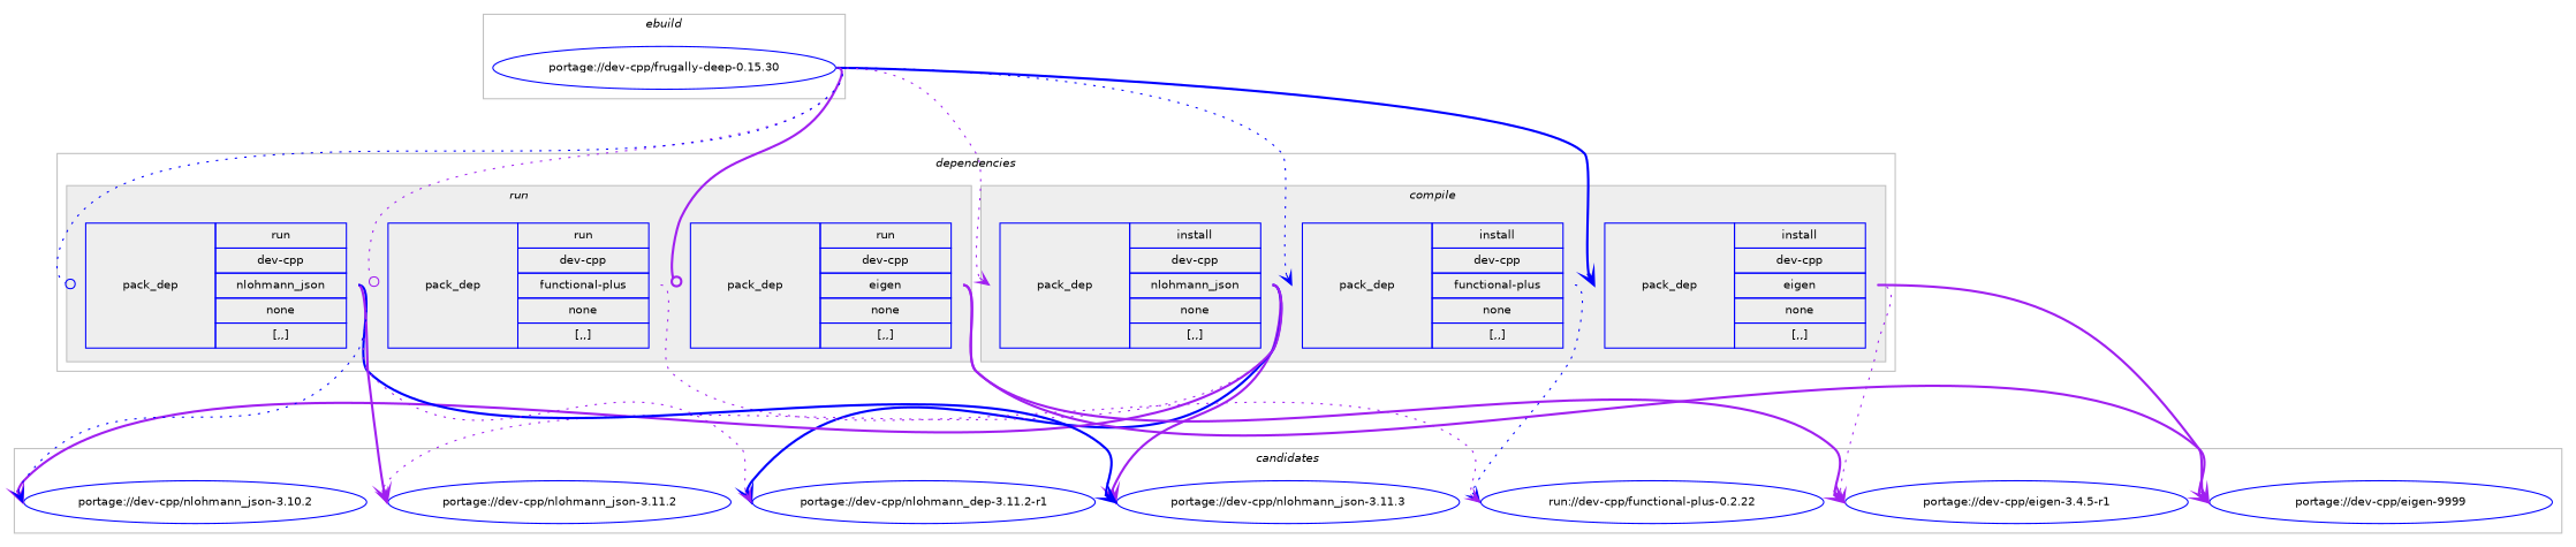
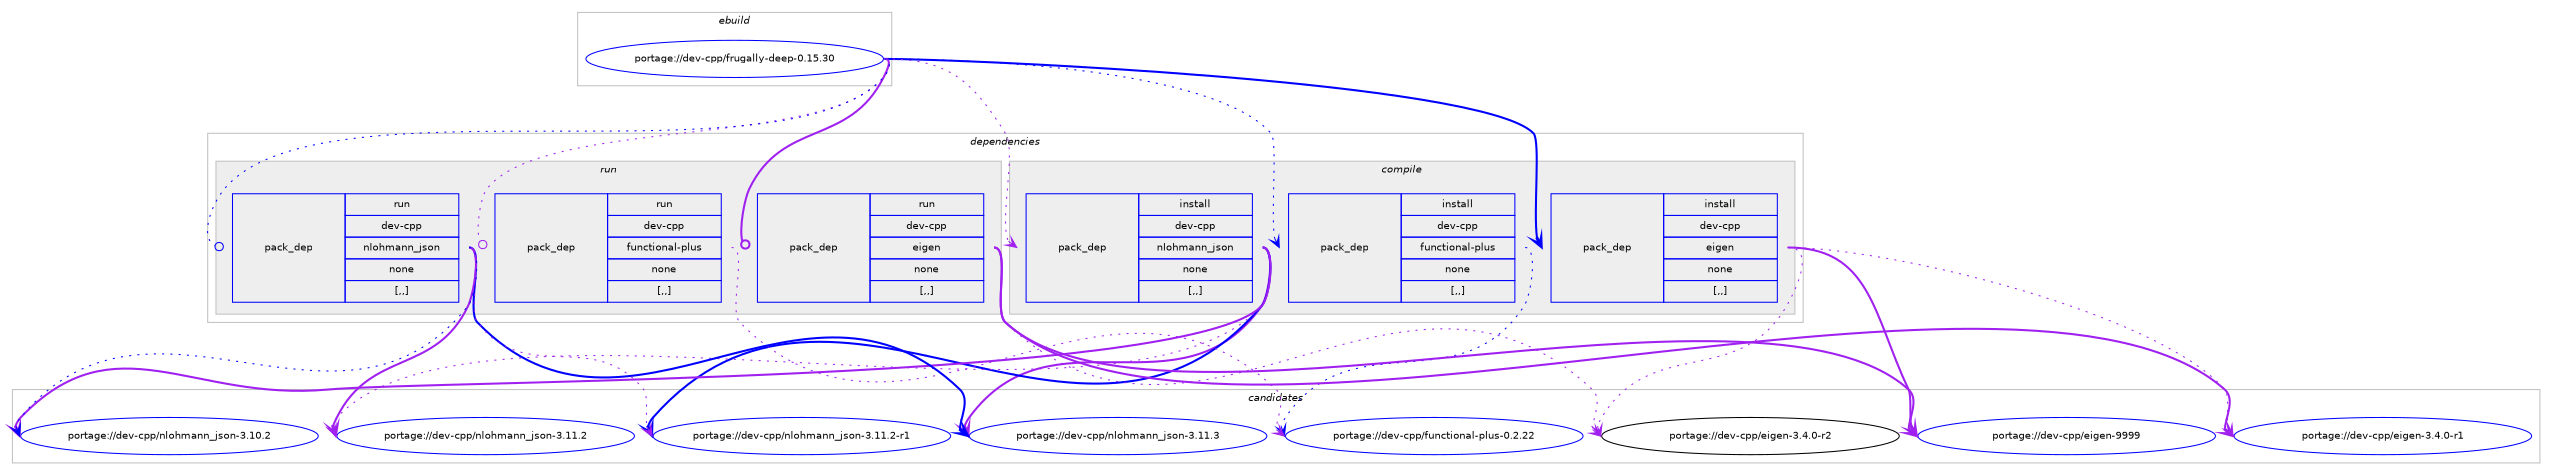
  digraph {
    compound=true
    concentrate=true
    fontname=Helvetica
    fontsize=10
    newrank=true
    rankdir=TB
    ranksep=1.5
    node [color=blue fontname=Helvetica fontsize=10]
    edge [arrowhead=vee color=purple headport=w style=dotted tailport=e weight=100]
    n1 [label="portage://dev-cpp/frugally-deep-0.15.30" width=4]
    n2 [label=<<TABLE BORDER="0" CELLBORDER="1" CELLSPACING="0" CELLPADDING="4" WIDTH="220"><TR><TD ROWSPAN="6" CELLPADDING="30">pack_dep</TD></TR><TR><TD WIDTH="110">install</TD></TR><TR><TD>dev-cpp</TD></TR><TR><TD>eigen</TD></TR><TR><TD>none</TD></TR><TR><TD>[,,]</TD></TR></TABLE>> shape=none]
    n3 [label=<<TABLE BORDER="0" CELLBORDER="1" CELLSPACING="0" CELLPADDING="4" WIDTH="220"><TR><TD ROWSPAN="6" CELLPADDING="30">pack_dep</TD></TR><TR><TD WIDTH="110">install</TD></TR><TR><TD>dev-cpp</TD></TR><TR><TD>functional-plus</TD></TR><TR><TD>none</TD></TR><TR><TD>[,,]</TD></TR></TABLE>> shape=none]
    n4 [label=<<TABLE BORDER="0" CELLBORDER="1" CELLSPACING="0" CELLPADDING="4" WIDTH="220"><TR><TD ROWSPAN="6" CELLPADDING="30">pack_dep</TD></TR><TR><TD WIDTH="110">install</TD></TR><TR><TD>dev-cpp</TD></TR><TR><TD>nlohmann_json</TD></TR><TR><TD>none</TD></TR><TR><TD>[,,]</TD></TR></TABLE>> shape=none]
    n5 [label=<<TABLE BORDER="0" CELLBORDER="1" CELLSPACING="0" CELLPADDING="4" WIDTH="220"><TR><TD ROWSPAN="6" CELLPADDING="30">pack_dep</TD></TR><TR><TD WIDTH="110">run</TD></TR><TR><TD>dev-cpp</TD></TR><TR><TD>eigen</TD></TR><TR><TD>none</TD></TR><TR><TD>[,,]</TD></TR></TABLE>> shape=none]
    n6 [label=<<TABLE BORDER="0" CELLBORDER="1" CELLSPACING="0" CELLPADDING="4" WIDTH="220"><TR><TD ROWSPAN="6" CELLPADDING="30">pack_dep</TD></TR><TR><TD WIDTH="110">run</TD></TR><TR><TD>dev-cpp</TD></TR><TR><TD>functional-plus</TD></TR><TR><TD>none</TD></TR><TR><TD>[,,]</TD></TR></TABLE>> shape=none]
    n7 [label=<<TABLE BORDER="0" CELLBORDER="1" CELLSPACING="0" CELLPADDING="4" WIDTH="220"><TR><TD ROWSPAN="6" CELLPADDING="30">pack_dep</TD></TR><TR><TD WIDTH="110">run</TD></TR><TR><TD>dev-cpp</TD></TR><TR><TD>nlohmann_json</TD></TR><TR><TD>none</TD></TR><TR><TD>[,,]</TD></TR></TABLE>> shape=none]
    n8 [label="portage://dev-cpp/eigen-9999" width=4]
-   n10 [label="portage://dev-cpp/eigen-3.4.5-r1" width=4]
-   n11 [label="run://dev-cpp/functional-plus-0.2.22" width=4]
+   n9 [color=black label="portage://dev-cpp/eigen-3.4.0-r2" width=4]
+   n10 [label="portage://dev-cpp/eigen-3.4.0-r1" width=4]
+   n11 [label="portage://dev-cpp/functional-plus-0.2.22" width=4]
    n12 [label="portage://dev-cpp/nlohmann_json-3.11.3" width=4]
-   n13 [label="portage://dev-cpp/nlohmann_dep-3.11.2-r1" width=4]
+   n13 [label="portage://dev-cpp/nlohmann_json-3.11.2-r1" width=4]
    n14 [label="portage://dev-cpp/nlohmann_json-3.11.2" width=4]
    n15 [label="portage://dev-cpp/nlohmann_json-3.10.2" width=4]
    subgraph cluster_1 {
      color=gray
      label=<<i>ebuild</i>>
      n1
    }
    subgraph cluster_2 {
      color=gray
      label=<<i>dependencies</i>>
      subgraph cluster_3 {
        color=gray
        fillcolor="#eeeeee"
        label=<<i>compile</i>>
        style=filled
        subgraph sub_4 {
          color=gray
          fillcolor="#eeeeee"
          label=<<i>compile</i>>
          style=filled
          n2
        }
        subgraph sub_5 {
          color=gray
          fillcolor="#eeeeee"
          label=<<i>compile</i>>
          style=filled
          n3
        }
        subgraph sub_6 {
          color=gray
          fillcolor="#eeeeee"
          label=<<i>compile</i>>
          style=filled
          n4
        }
      }
      subgraph cluster_7 {
        color=gray
        fillcolor="#eeeeee"
        label=<<i>compile and run</i>>
        style=filled
      }
      subgraph cluster_8 {
        color=gray
        fillcolor="#eeeeee"
        label=<<i>run</i>>
        style=filled
        subgraph sub_9 {
          color=gray
          fillcolor="#eeeeee"
          label=<<i>run</i>>
          style=filled
          n5
        }
        subgraph sub_10 {
          color=gray
          fillcolor="#eeeeee"
          label=<<i>run</i>>
          style=filled
          n6
        }
        subgraph sub_11 {
          color=gray
          fillcolor="#eeeeee"
          label=<<i>run</i>>
          style=filled
          n7
        }
      }
    }
    subgraph cluster_12 {
      color=gray
      label=<<i>candidates</i>>
      rank=same
      subgraph sub_13 {
        color=black
        label=<<i>candidates</i>>
        nodesep=1
        rank=same
        n8
+       n9
        n10
      }
      subgraph sub_14 {
        color=black
        label=<<i>candidates</i>>
        nodesep=1
        rank=same
        n11
      }
      subgraph sub_15 {
        color=black
        label=<<i>candidates</i>>
        nodesep=1
        rank=same
        n12
        n13
        n14
        n15
      }
      subgraph sub_16 {
        color=black
        label=<<i>candidates</i>>
        nodesep=1
        rank=same
        n8
+       n9
        n10
      }
      subgraph sub_17 {
        color=black
        label=<<i>candidates</i>>
        nodesep=1
        rank=same
        n11
      }
      subgraph sub_18 {
        color=black
        label=<<i>candidates</i>>
        nodesep=1
        rank=same
        n12
        n13
        n14
        n15
      }
    }
    n1 -> n2 [color=blue style=bold weight=20]
    n1 -> n3 [color=blue weight=20]
    n1 -> n4 [weight=20]
    n1 -> n5 [arrowhead=odot style=bold weight=20]
    n1 -> n6 [arrowhead=odot weight=20]
    n1 -> n7 [arrowhead=odot color=blue weight=20]
    n2 -> n8 [style=bold]
+   n2 -> n9
    n2 -> n10
    n3 -> n11 [color=blue]
    n4 -> n12 [style=bold]
    n4 -> n13 [color=blue style=bold]
    n4 -> n14
    n4 -> n15 [style=bold]
    n5 -> n8 [style=bold]
+   n5 -> n9
    n5 -> n10 [style=bold]
    n6 -> n11
    n7 -> n12 [color=blue style=bold]
    n7 -> n13
    n7 -> n14 [style=bold]
    n7 -> n15 [color=blue]
  }
